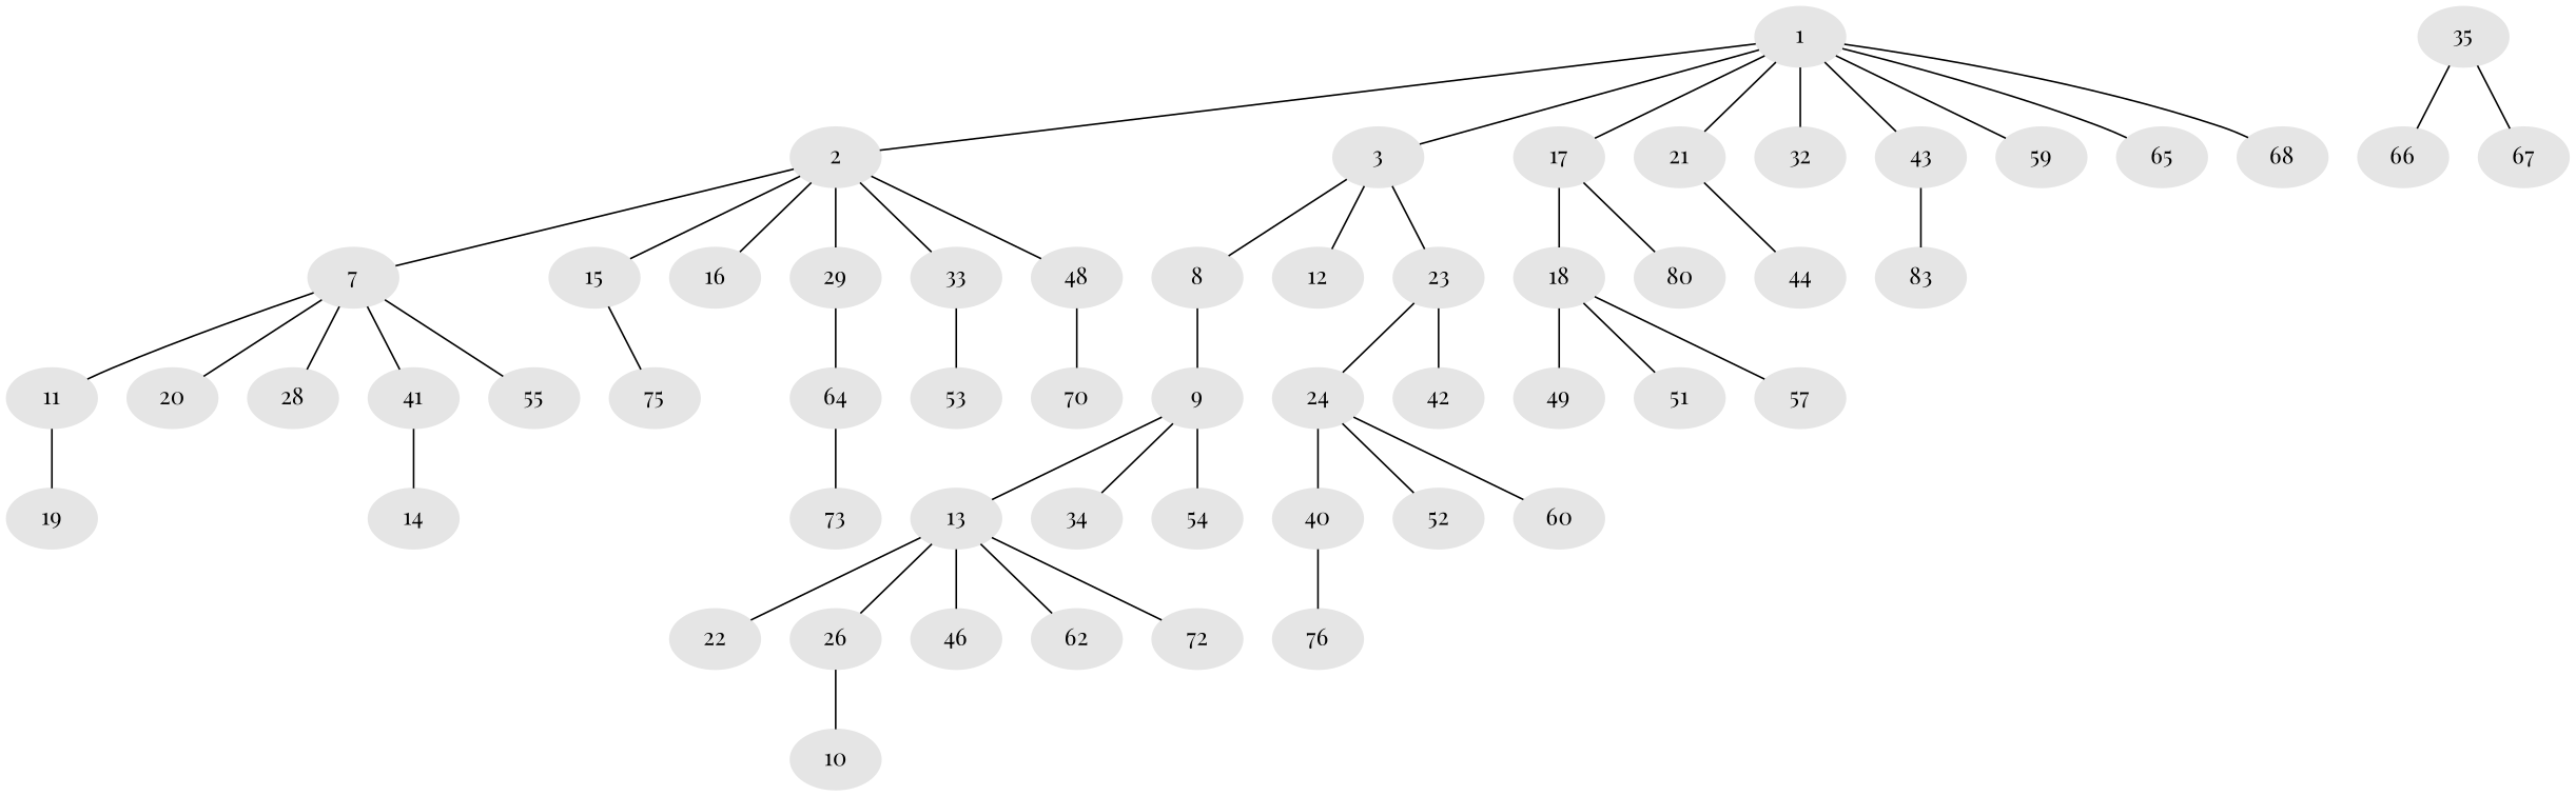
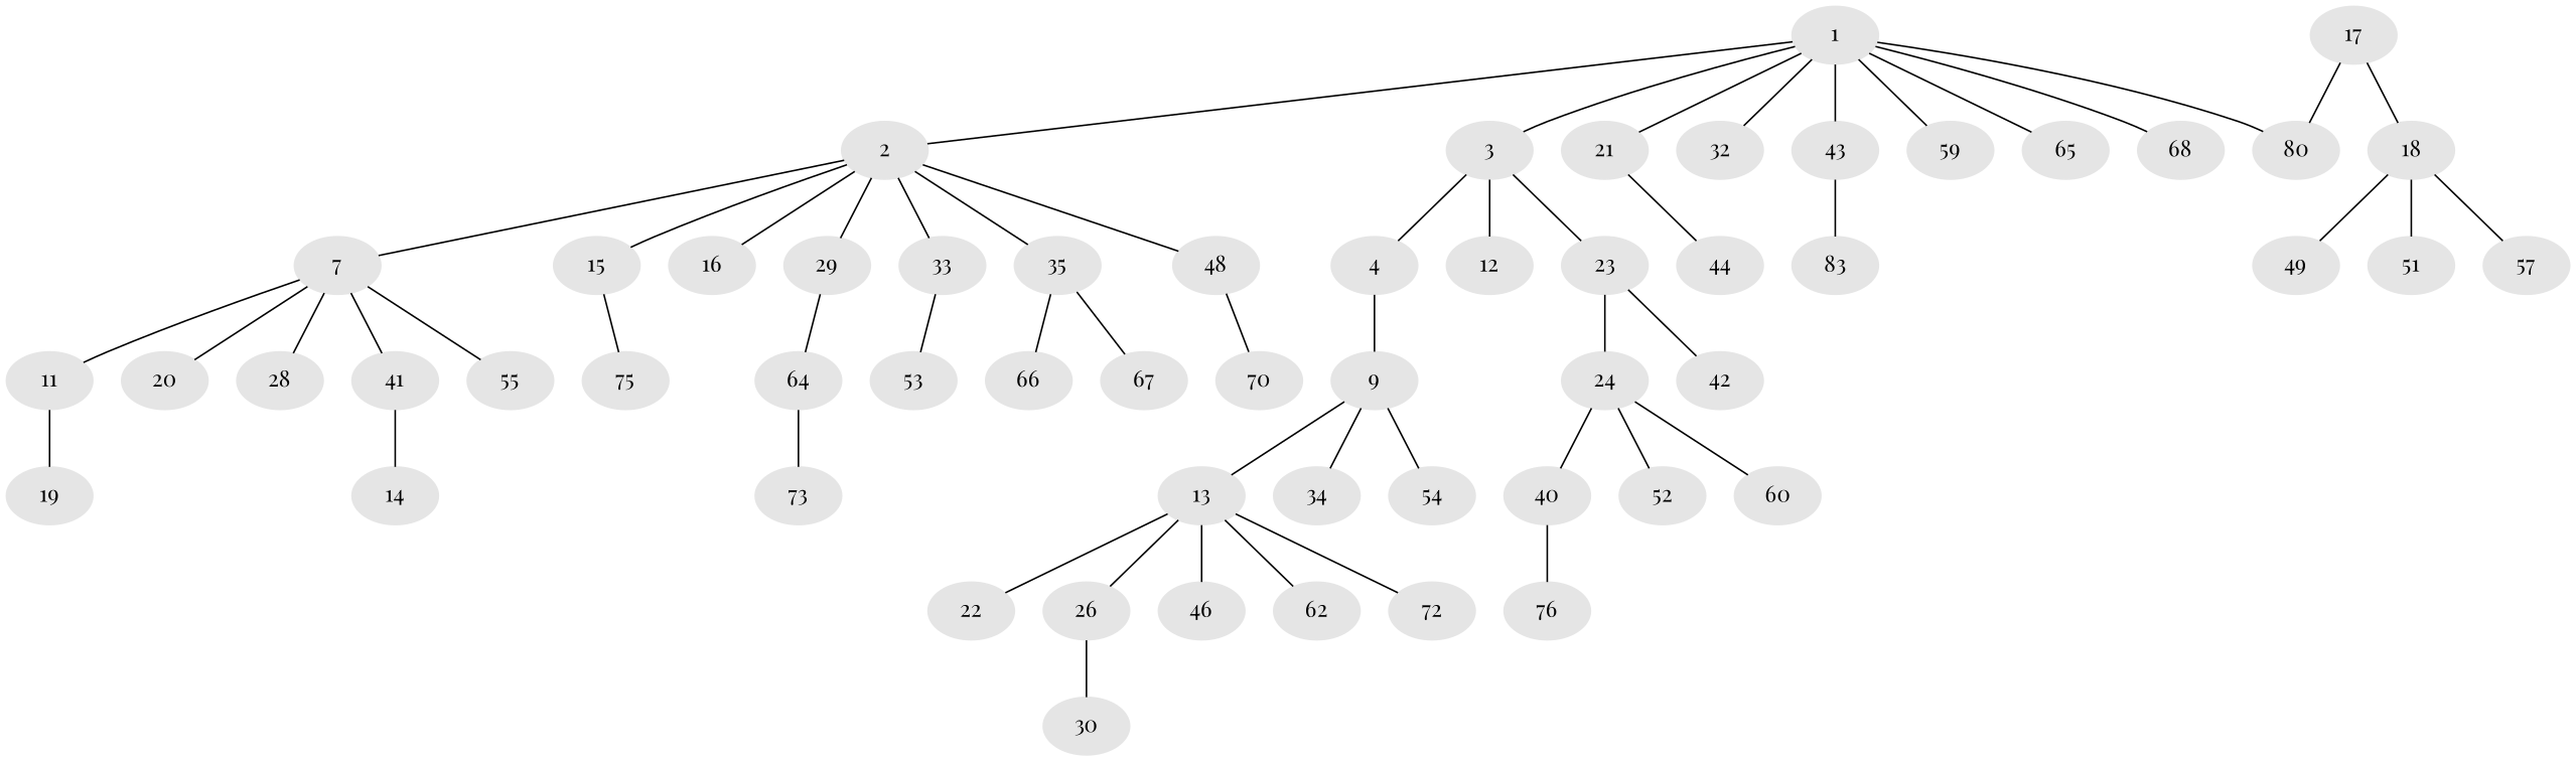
  graph {
    fontname="Playfair Display"
    node [color=gray90 fontname="Playfair Display" style=filled]
    edge [fontname="Playfair Display"]
    1 [super="+10"]
    2 [super="+5"]
    3
    17 [super="+36"]
    21 [super="+39"]
    32
    43 [super="+50"]
    59
    65
    68 [super="+74"]
    7 [super="+8"]
    15 [super="+25"]
    16 [super="+47"]
    29
    33
    35
    48
-   4 [super="+6" label=8]
+   4 [super="+6"]
    12 [super="+58"]
    23 [super="+63"]
    18 [super="+37"]
    80
    44
    83
    11 [super="+56"]
    20
    28
    41 [super="+71"]
    55
    75 [super="+77"]
    64 [super="+84"]
    53 [super="+82"]
    66
    67
    70
    9 [super="+31"]
    24 [super="+38"]
    42
    13 [super="+27"]
    34
    54 [super="+81"]
    19
    14 [super="+85"]
    22 [super="+61"]
    26
    46
    62
    72
-   30 [label=10]
+   30
    49
    51
    57 [super="+69"]
    40 [super="+45"]
    52
    60 [super="+79"]
    76
    73 [super="+78"]
    1 -- 2
    1 -- 3
-   1 -- 17
+   1 -- 80
    1 -- 21
    1 -- 32
    1 -- 43
    1 -- 59
    1 -- 65
    1 -- 68
    2 -- 7
    2 -- 15
    2 -- 16
    2 -- 29
    2 -- 33
+   2 -- 35
    2 -- 48
    3 -- 4
    3 -- 12
    3 -- 23
    17 -- 18
    17 -- 80
    21 -- 44
    43 -- 83
    7 -- 11
    7 -- 20
    7 -- 28
    7 -- 41
    7 -- 55
    15 -- 75
    29 -- 64
    33 -- 53
    35 -- 66
    35 -- 67
    48 -- 70
    4 -- 9
    23 -- 24
    23 -- 42
    18 -- 49
    18 -- 51
    18 -- 57
    11 -- 19
    41 -- 14
    64 -- 73
    9 -- 13
    9 -- 34
    9 -- 54
    24 -- 40
    24 -- 52
    24 -- 60
    13 -- 22
    13 -- 26
    13 -- 46
    13 -- 62
    13 -- 72
    26 -- 30
    40 -- 76
  }
